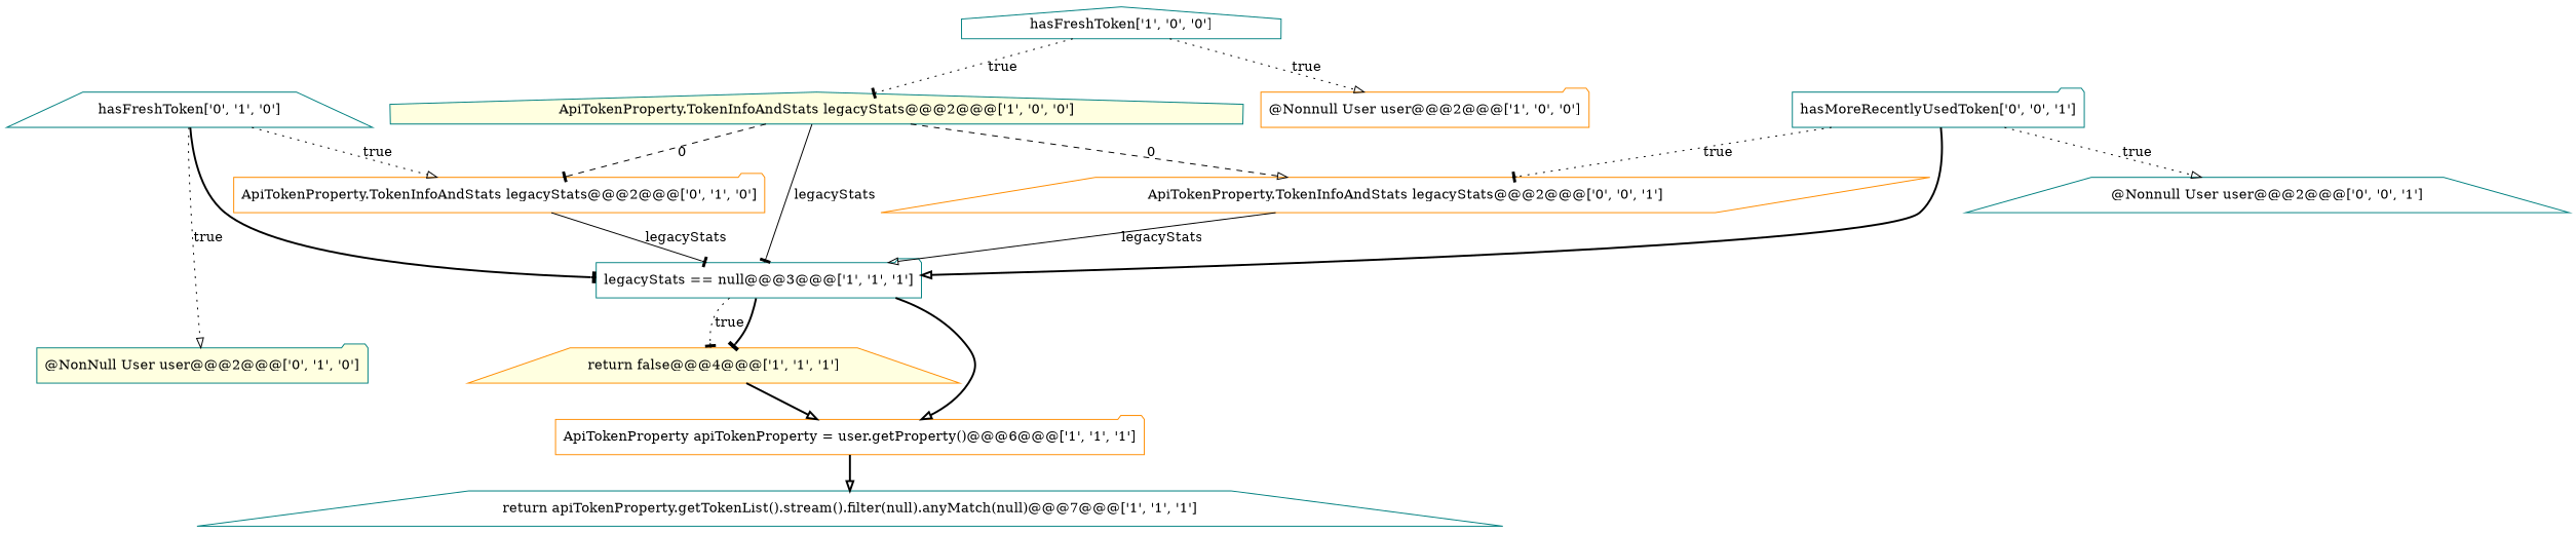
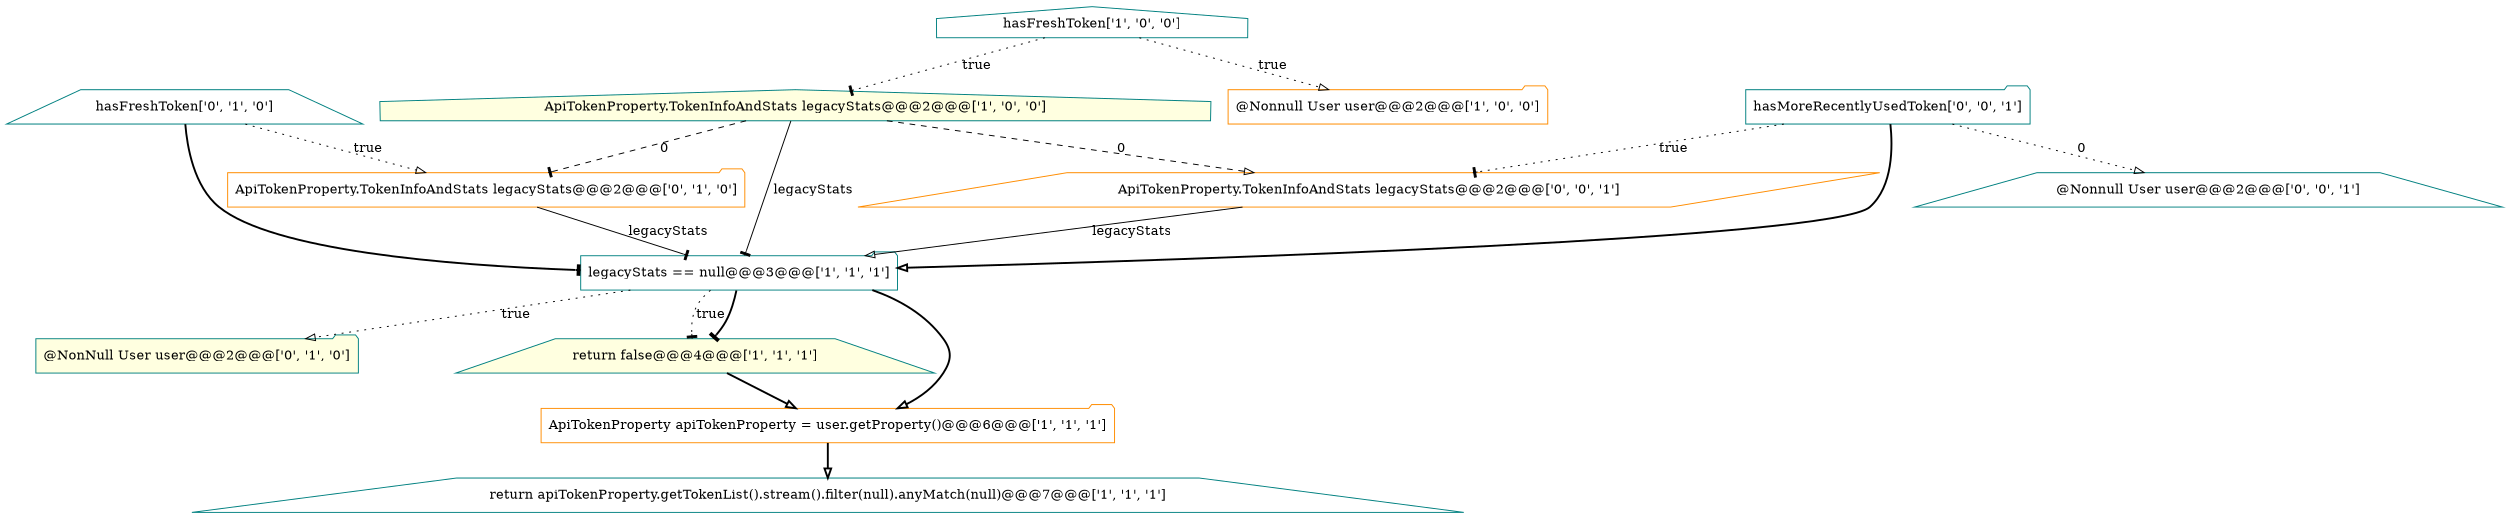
  digraph {
    node [color=teal fillcolor=white shape=folder style=filled]
    edge [arrowhead=onormal style=dotted]
    n1 [fillcolor=lightyellow label="@NonNull User user@@@2@@@['0', '1', '0']"]
    n2 [color=darkorange label="ApiTokenProperty.TokenInfoAndStats legacyStats@@@2@@@['0', '1', '0']"]
    n3 [label="legacyStats == null@@@3@@@['1', '1', '1']"]
-   n4 [color=darkorange fillcolor=lightyellow label="return false@@@4@@@['1', '1', '1']" shape=trapezium]
+   n4 [fillcolor=lightyellow label="return false@@@4@@@['1', '1', '1']" shape=trapezium]
    n5 [color=darkorange label="ApiTokenProperty apiTokenProperty = user.getProperty()@@@6@@@['1', '1', '1']"]
    n6 [label="hasMoreRecentlyUsedToken['0', '0', '1']"]
    n7 [label="@Nonnull User user@@@2@@@['0', '0', '1']" shape=trapezium]
    n8 [color=darkorange label="ApiTokenProperty.TokenInfoAndStats legacyStats@@@2@@@['0', '0', '1']" shape=parallelogram]
    n9 [label="hasFreshToken['0', '1', '0']" shape=trapezium]
    n10 [label="hasFreshToken['1', '0', '0']" shape=house]
    n11 [color=darkorange label="@Nonnull User user@@@2@@@['1', '0', '0']"]
    n12 [fillcolor=lightyellow label="ApiTokenProperty.TokenInfoAndStats legacyStats@@@2@@@['1', '0', '0']" shape=house]
    n13 [label="return apiTokenProperty.getTokenList().stream().filter(null).anyMatch(null)@@@7@@@['1', '1', '1']" shape=trapezium]
    n2 -> n3 [arrowhead=tee label=legacyStats style=solid]
    n3 -> n4 [arrowhead=tee label=true]
    n3 -> n4 [arrowhead=tee style=bold]
    n3 -> n5 [style=bold]
    n4 -> n5 [style=bold]
    n5 -> n13 [style=bold]
    n6 -> n3 [style=bold]
-   n6 -> n7 [label=true]
+   n6 -> n7 [label=0]
    n6 -> n8 [arrowhead=tee label=true]
    n8 -> n3 [label=legacyStats style=solid]
-   n9 -> n1 [label=true]
+   n3 -> n1 [label=true]
    n9 -> n2 [label=true]
    n9 -> n3 [arrowhead=tee style=bold]
    n10 -> n11 [label=true]
    n10 -> n12 [arrowhead=tee label=true]
    n12 -> n2 [arrowhead=tee label=0 style=dashed]
    n12 -> n3 [arrowhead=tee label=legacyStats style=solid]
    n12 -> n8 [label=0 style=dashed]
  }
